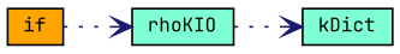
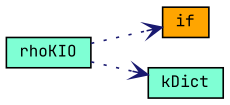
  digraph {
    fontname="JetBrains Mono"
    rankdir=LR
    node [color=black fillcolor=aquamarine fontname="JetBrains Mono" fontsize=10 shape=record style=filled]
    edge [arrowhead=vee color=midnightblue fontname="JetBrains Mono" fontsize=10 labelfontname=Helvetica labelfontsize=10 style=dotted]
    n1 [fillcolor=orange fontcolor=black height=0.2 label=if width=0.4]
    n2 [height=0.2 label=rhoKIO width=0.4]
    n3 [height=0.2 label=kDict width=0.4]
-   n1 -> n2
+   n2 -> n1
    n2 -> n3
  }
